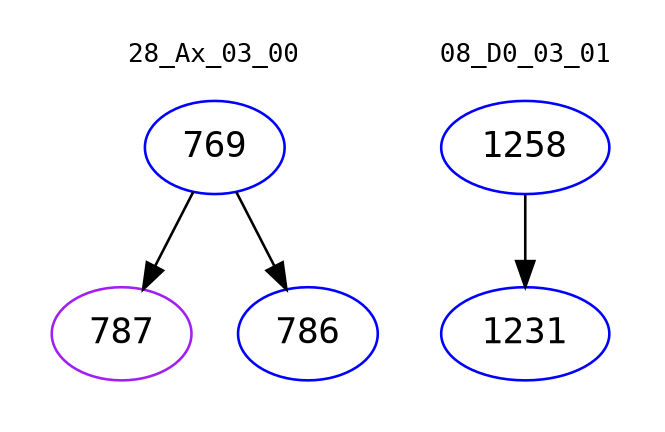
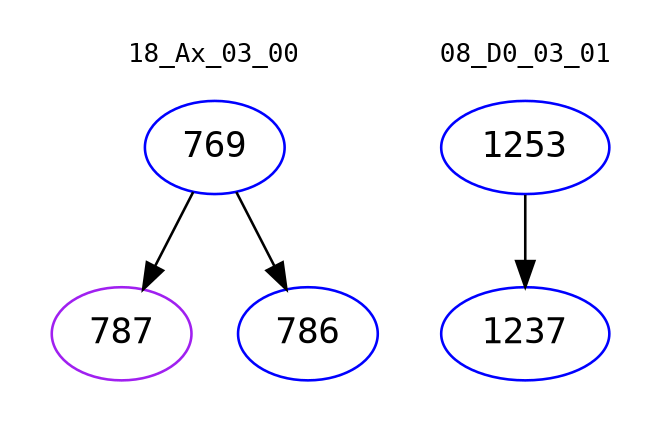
  digraph {
    fontname="DejaVu Sans Mono"
    node [color=blue fontname="DejaVu Sans Mono"]
    edge [color=black fontname="DejaVu Sans Mono"]
    n1 [label=769]
    n2 [color=purple label=787]
    n3 [label=786]
-   n4 [label=1258]
-   n5 [label=1231]
+   n4 [label=1253]
+   n5 [label=1237]
    subgraph cluster_1 {
      color=white
      fontsize=10
-     label="28_Ax_03_00"
+     label="18_Ax_03_00"
      n1
      n2
      n3
    }
    subgraph cluster_2 {
      color=white
      fontsize=10
      label="08_D0_03_01"
      n4
      n5
    }
    n1 -> n2
    n1 -> n3
    n4 -> n5
  }
